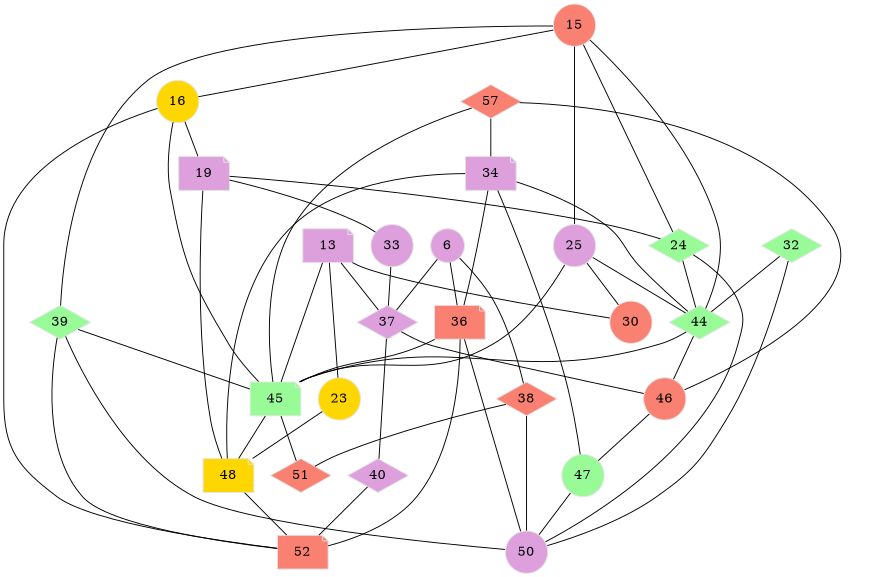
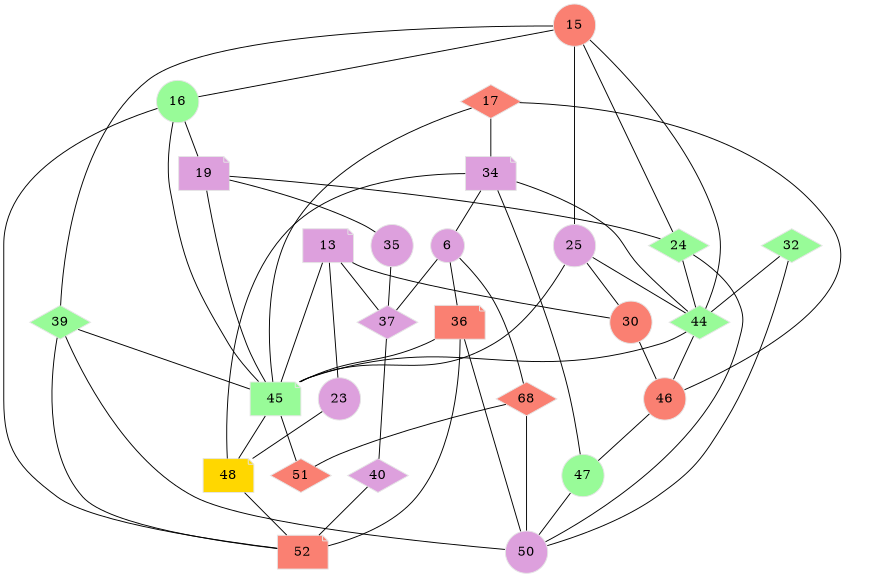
  graph {
    node [color=gray90 fillcolor=plum shape=circle style=filled]
    36 [fillcolor=salmon shape=note super="+12+26"]
    45 [fillcolor=palegreen shape=note super="+18+21+41"]
    52 [fillcolor=salmon shape=note super="+49"]
    50 [super="+22"]
    6
    37 [shape=diamond]
-   38 [fillcolor=salmon shape=diamond]
+   38 [fillcolor=salmon shape=diamond label=68]
    46 [fillcolor=salmon super="+27"]
    40 [shape=diamond]
    51 [fillcolor=salmon shape=diamond super="+42"]
    13 [shape=note super="+7"]
-   23 [fillcolor=gold]
+   23
    30 [fillcolor=salmon super="+20"]
    48 [fillcolor=gold shape=note super="+11"]
    34 [shape=note]
    44 [fillcolor=palegreen shape=diamond super="+43"]
    47 [fillcolor=palegreen]
    15 [fillcolor=salmon]
-   16 [fillcolor=gold]
+   16 [fillcolor=palegreen]
    24 [fillcolor=palegreen shape=diamond]
    25 [super="+10"]
    39 [fillcolor=palegreen shape=diamond super="+35"]
    19 [shape=note super="+4+14"]
-   33
-   17 [fillcolor=salmon shape=diamond super="+8" label=57]
+   33 [label=35]
+   17 [fillcolor=salmon shape=diamond super="+8"]
    32 [fillcolor=palegreen shape=diamond super="+28"]
    36 -- 45 [weight=3]
    36 -- 52 [weight=3]
    36 -- 50
    45 -- 51 [weight=2]
    45 -- 48
    6 -- 36
    6 -- 37
    6 -- 38
-   37 -- 46
+   30 -- 46
    37 -- 40
    38 -- 50 [weight=2]
    38 -- 51 [weight=2]
    46 -- 47
    40 -- 52
    13 -- 45
    13 -- 37 [weight=2]
    13 -- 23
    13 -- 30
    23 -- 48
    48 -- 52
-   34 -- 36
+   34 -- 6
    34 -- 48
    34 -- 44
    34 -- 47
    44 -- 45 [weight=2]
    44 -- 46
    47 -- 50
    15 -- 44
    15 -- 16
    15 -- 24
    15 -- 25
    15 -- 39
    16 -- 45
    16 -- 52
    16 -- 19
    24 -- 50
    24 -- 44
    25 -- 45
    25 -- 30 [weight=2]
    25 -- 44
    39 -- 45 [weight=3]
    39 -- 52 [weight=2]
    39 -- 50 [weight=2]
-   19 -- 48
+   19 -- 45
    19 -- 24
    19 -- 33
    33 -- 37
    17 -- 45 [weight=2]
    17 -- 46 [weight=2]
    17 -- 34
    32 -- 50 [weight=2]
    32 -- 44
  }
